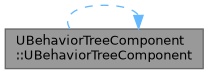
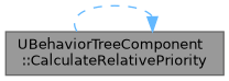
  digraph {
    rankdir=LR
-   n1 [color=gray40 fillcolor=grey60 fontcolor=black fontname=Helvetica fontsize=10 height=0.2 label="UBehaviorTreeComponent\l::UBehaviorTreeComponent" shape=box style=filled width=0.4]
+   n1 [color=gray40 fillcolor=grey60 fontcolor=black fontname=Helvetica fontsize=10 height=0.2 label="UBehaviorTreeComponent\l::CalculateRelativePriority" shape=box style=filled width=0.4]
    n1 -> n1 [color=steelblue1 fontname=Helvetica fontsize=10 labelfontname=Helvetica labelfontsize=10 style=dashed]
  }
